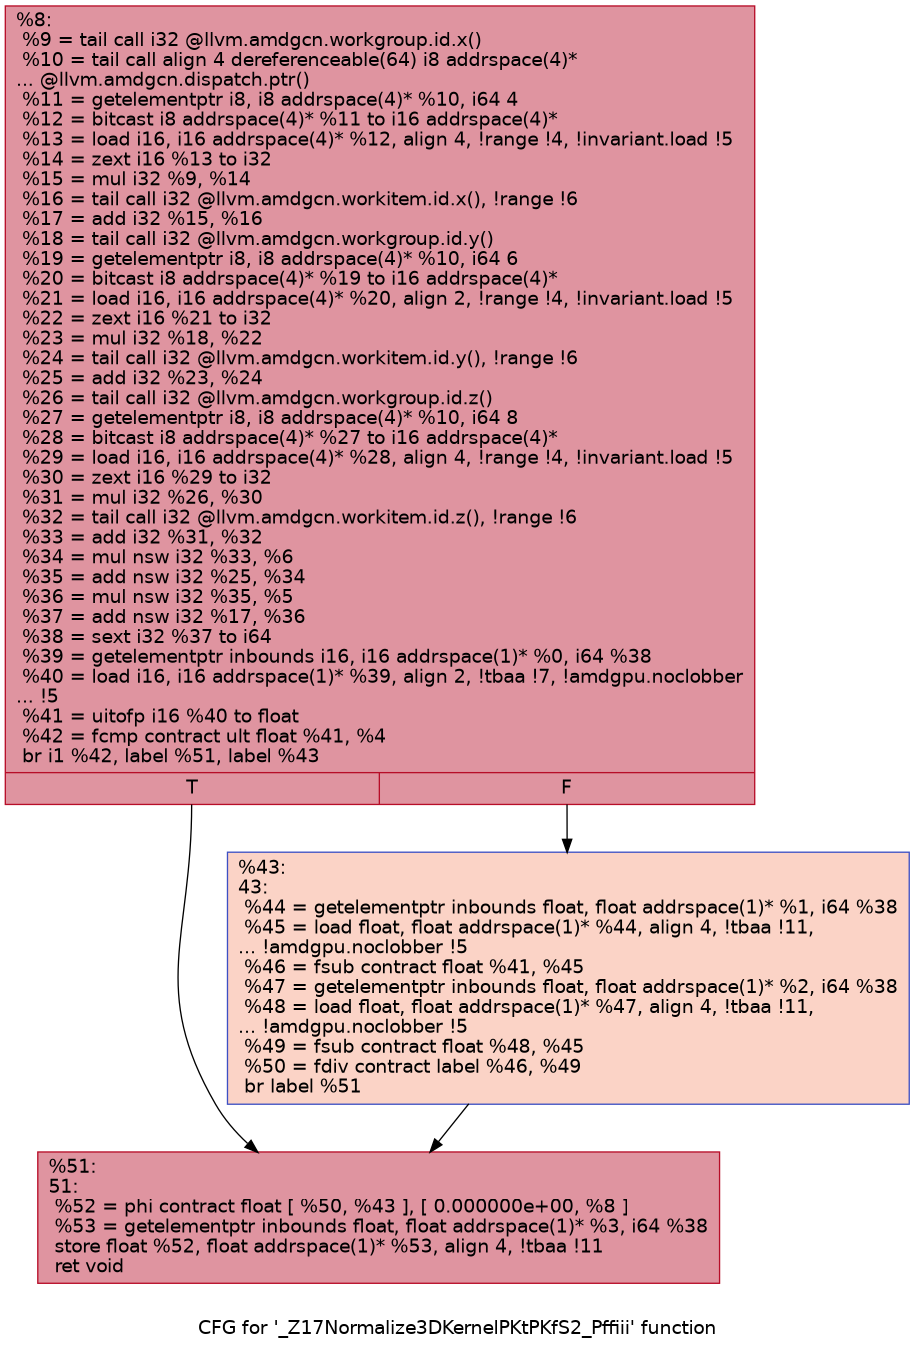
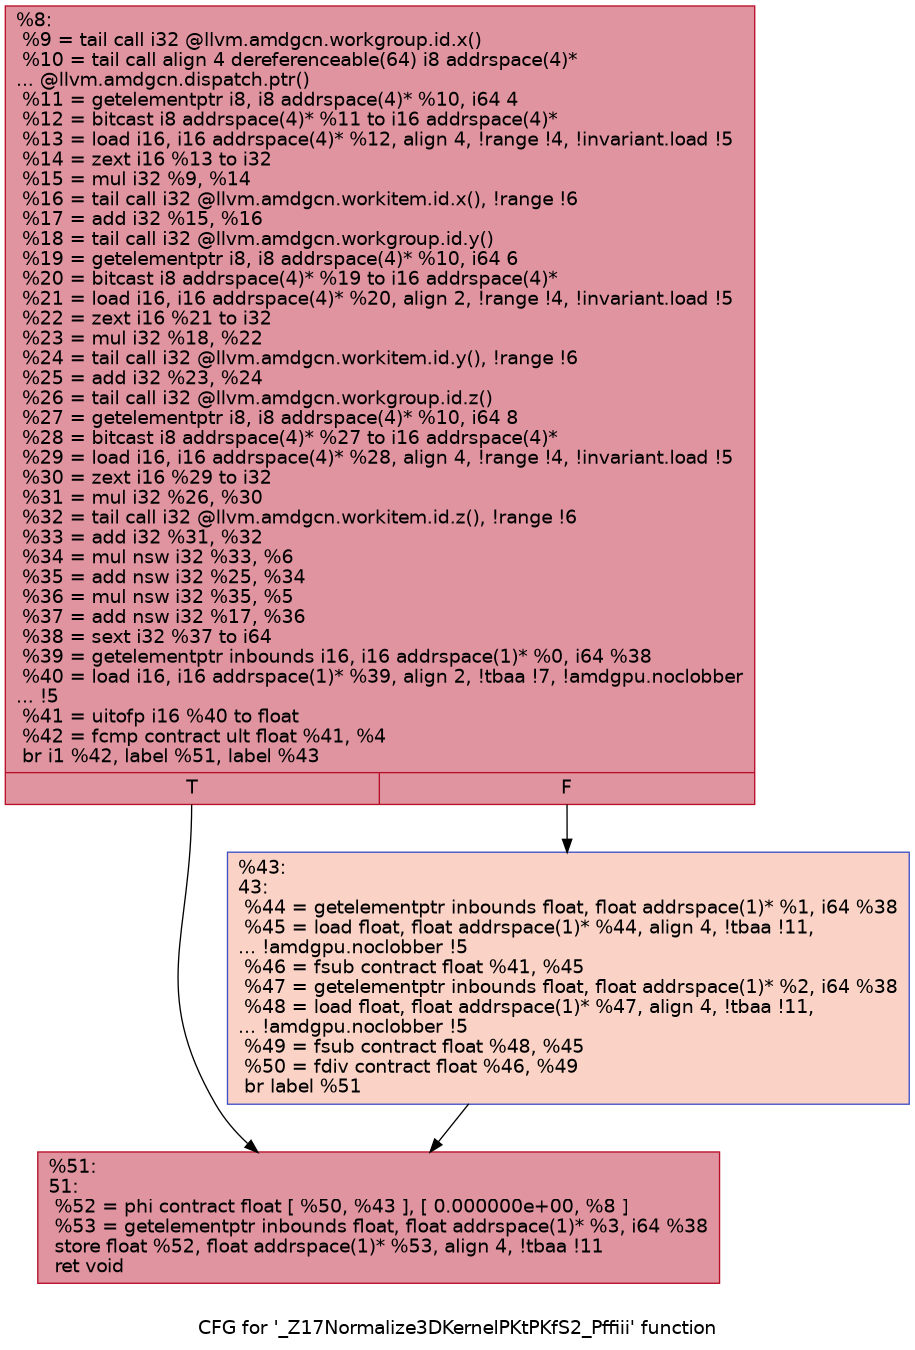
  digraph {
    label="CFG for '_Z17Normalize3DKernelPKtPKfS2_Pffiii' function"
    fontname="DejaVu Sans"
    node [color="#b70d28ff" fillcolor="#b70d2870" shape=record style=filled fontname="DejaVu Sans"]
    edge [fontname="DejaVu Sans"]
    n1 [label="{%8:\l  %9 = tail call i32 @llvm.amdgcn.workgroup.id.x()\l  %10 = tail call align 4 dereferenceable(64) i8 addrspace(4)*\l... @llvm.amdgcn.dispatch.ptr()\l  %11 = getelementptr i8, i8 addrspace(4)* %10, i64 4\l  %12 = bitcast i8 addrspace(4)* %11 to i16 addrspace(4)*\l  %13 = load i16, i16 addrspace(4)* %12, align 4, !range !4, !invariant.load !5\l  %14 = zext i16 %13 to i32\l  %15 = mul i32 %9, %14\l  %16 = tail call i32 @llvm.amdgcn.workitem.id.x(), !range !6\l  %17 = add i32 %15, %16\l  %18 = tail call i32 @llvm.amdgcn.workgroup.id.y()\l  %19 = getelementptr i8, i8 addrspace(4)* %10, i64 6\l  %20 = bitcast i8 addrspace(4)* %19 to i16 addrspace(4)*\l  %21 = load i16, i16 addrspace(4)* %20, align 2, !range !4, !invariant.load !5\l  %22 = zext i16 %21 to i32\l  %23 = mul i32 %18, %22\l  %24 = tail call i32 @llvm.amdgcn.workitem.id.y(), !range !6\l  %25 = add i32 %23, %24\l  %26 = tail call i32 @llvm.amdgcn.workgroup.id.z()\l  %27 = getelementptr i8, i8 addrspace(4)* %10, i64 8\l  %28 = bitcast i8 addrspace(4)* %27 to i16 addrspace(4)*\l  %29 = load i16, i16 addrspace(4)* %28, align 4, !range !4, !invariant.load !5\l  %30 = zext i16 %29 to i32\l  %31 = mul i32 %26, %30\l  %32 = tail call i32 @llvm.amdgcn.workitem.id.z(), !range !6\l  %33 = add i32 %31, %32\l  %34 = mul nsw i32 %33, %6\l  %35 = add nsw i32 %25, %34\l  %36 = mul nsw i32 %35, %5\l  %37 = add nsw i32 %17, %36\l  %38 = sext i32 %37 to i64\l  %39 = getelementptr inbounds i16, i16 addrspace(1)* %0, i64 %38\l  %40 = load i16, i16 addrspace(1)* %39, align 2, !tbaa !7, !amdgpu.noclobber\l... !5\l  %41 = uitofp i16 %40 to float\l  %42 = fcmp contract ult float %41, %4\l  br i1 %42, label %51, label %43\l|{<s0>T|<s1>F}}"]
    n2 [label="{%51:\l51:                                               \l  %52 = phi contract float [ %50, %43 ], [ 0.000000e+00, %8 ]\l  %53 = getelementptr inbounds float, float addrspace(1)* %3, i64 %38\l  store float %52, float addrspace(1)* %53, align 4, !tbaa !11\l  ret void\l}"]
-   n3 [color="#3d50c3ff" fillcolor="#f59c7d70" label="{%43:\l43:                                               \l  %44 = getelementptr inbounds float, float addrspace(1)* %1, i64 %38\l  %45 = load float, float addrspace(1)* %44, align 4, !tbaa !11,\l... !amdgpu.noclobber !5\l  %46 = fsub contract float %41, %45\l  %47 = getelementptr inbounds float, float addrspace(1)* %2, i64 %38\l  %48 = load float, float addrspace(1)* %47, align 4, !tbaa !11,\l... !amdgpu.noclobber !5\l  %49 = fsub contract float %48, %45\l  %50 = fdiv contract label %46, %49\l  br label %51\l}"]
+   n3 [color="#3d50c3ff" fillcolor="#f59c7d70" label="{%43:\l43:                                               \l  %44 = getelementptr inbounds float, float addrspace(1)* %1, i64 %38\l  %45 = load float, float addrspace(1)* %44, align 4, !tbaa !11,\l... !amdgpu.noclobber !5\l  %46 = fsub contract float %41, %45\l  %47 = getelementptr inbounds float, float addrspace(1)* %2, i64 %38\l  %48 = load float, float addrspace(1)* %47, align 4, !tbaa !11,\l... !amdgpu.noclobber !5\l  %49 = fsub contract float %48, %45\l  %50 = fdiv contract float %46, %49\l  br label %51\l}"]
    n1 -> n2 [tailport=s0]
    n1 -> n3 [tailport=s1]
    n3 -> n2
  }
